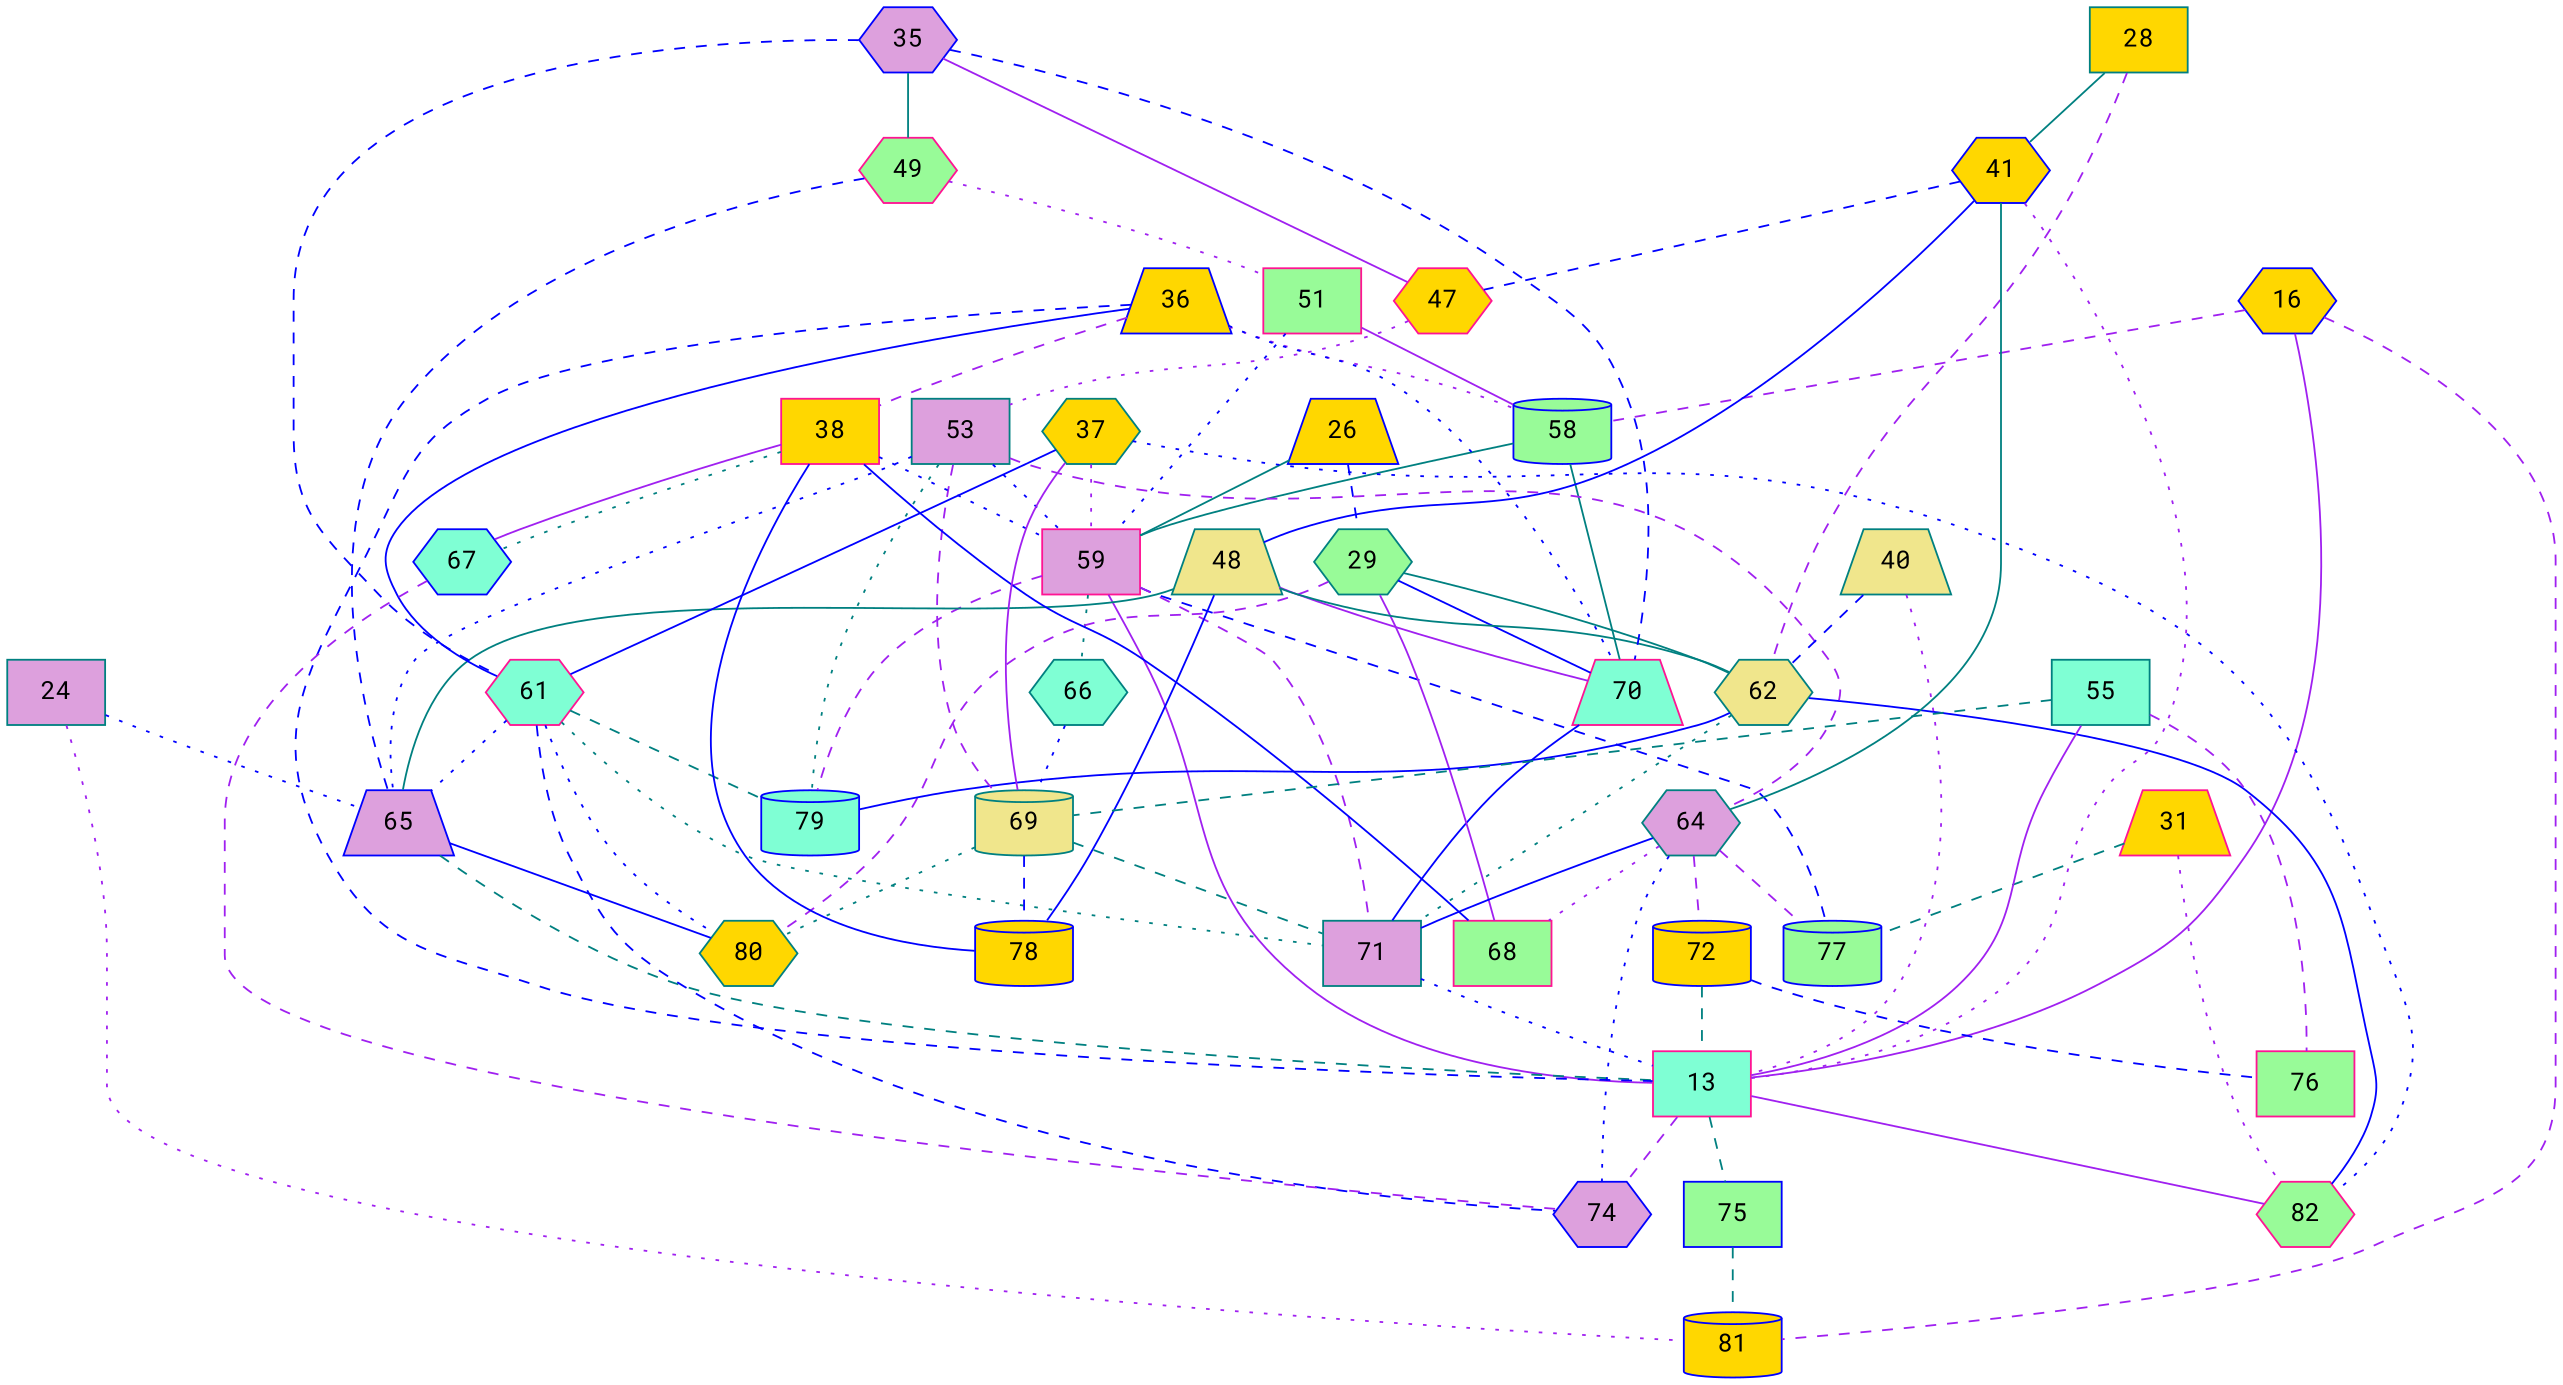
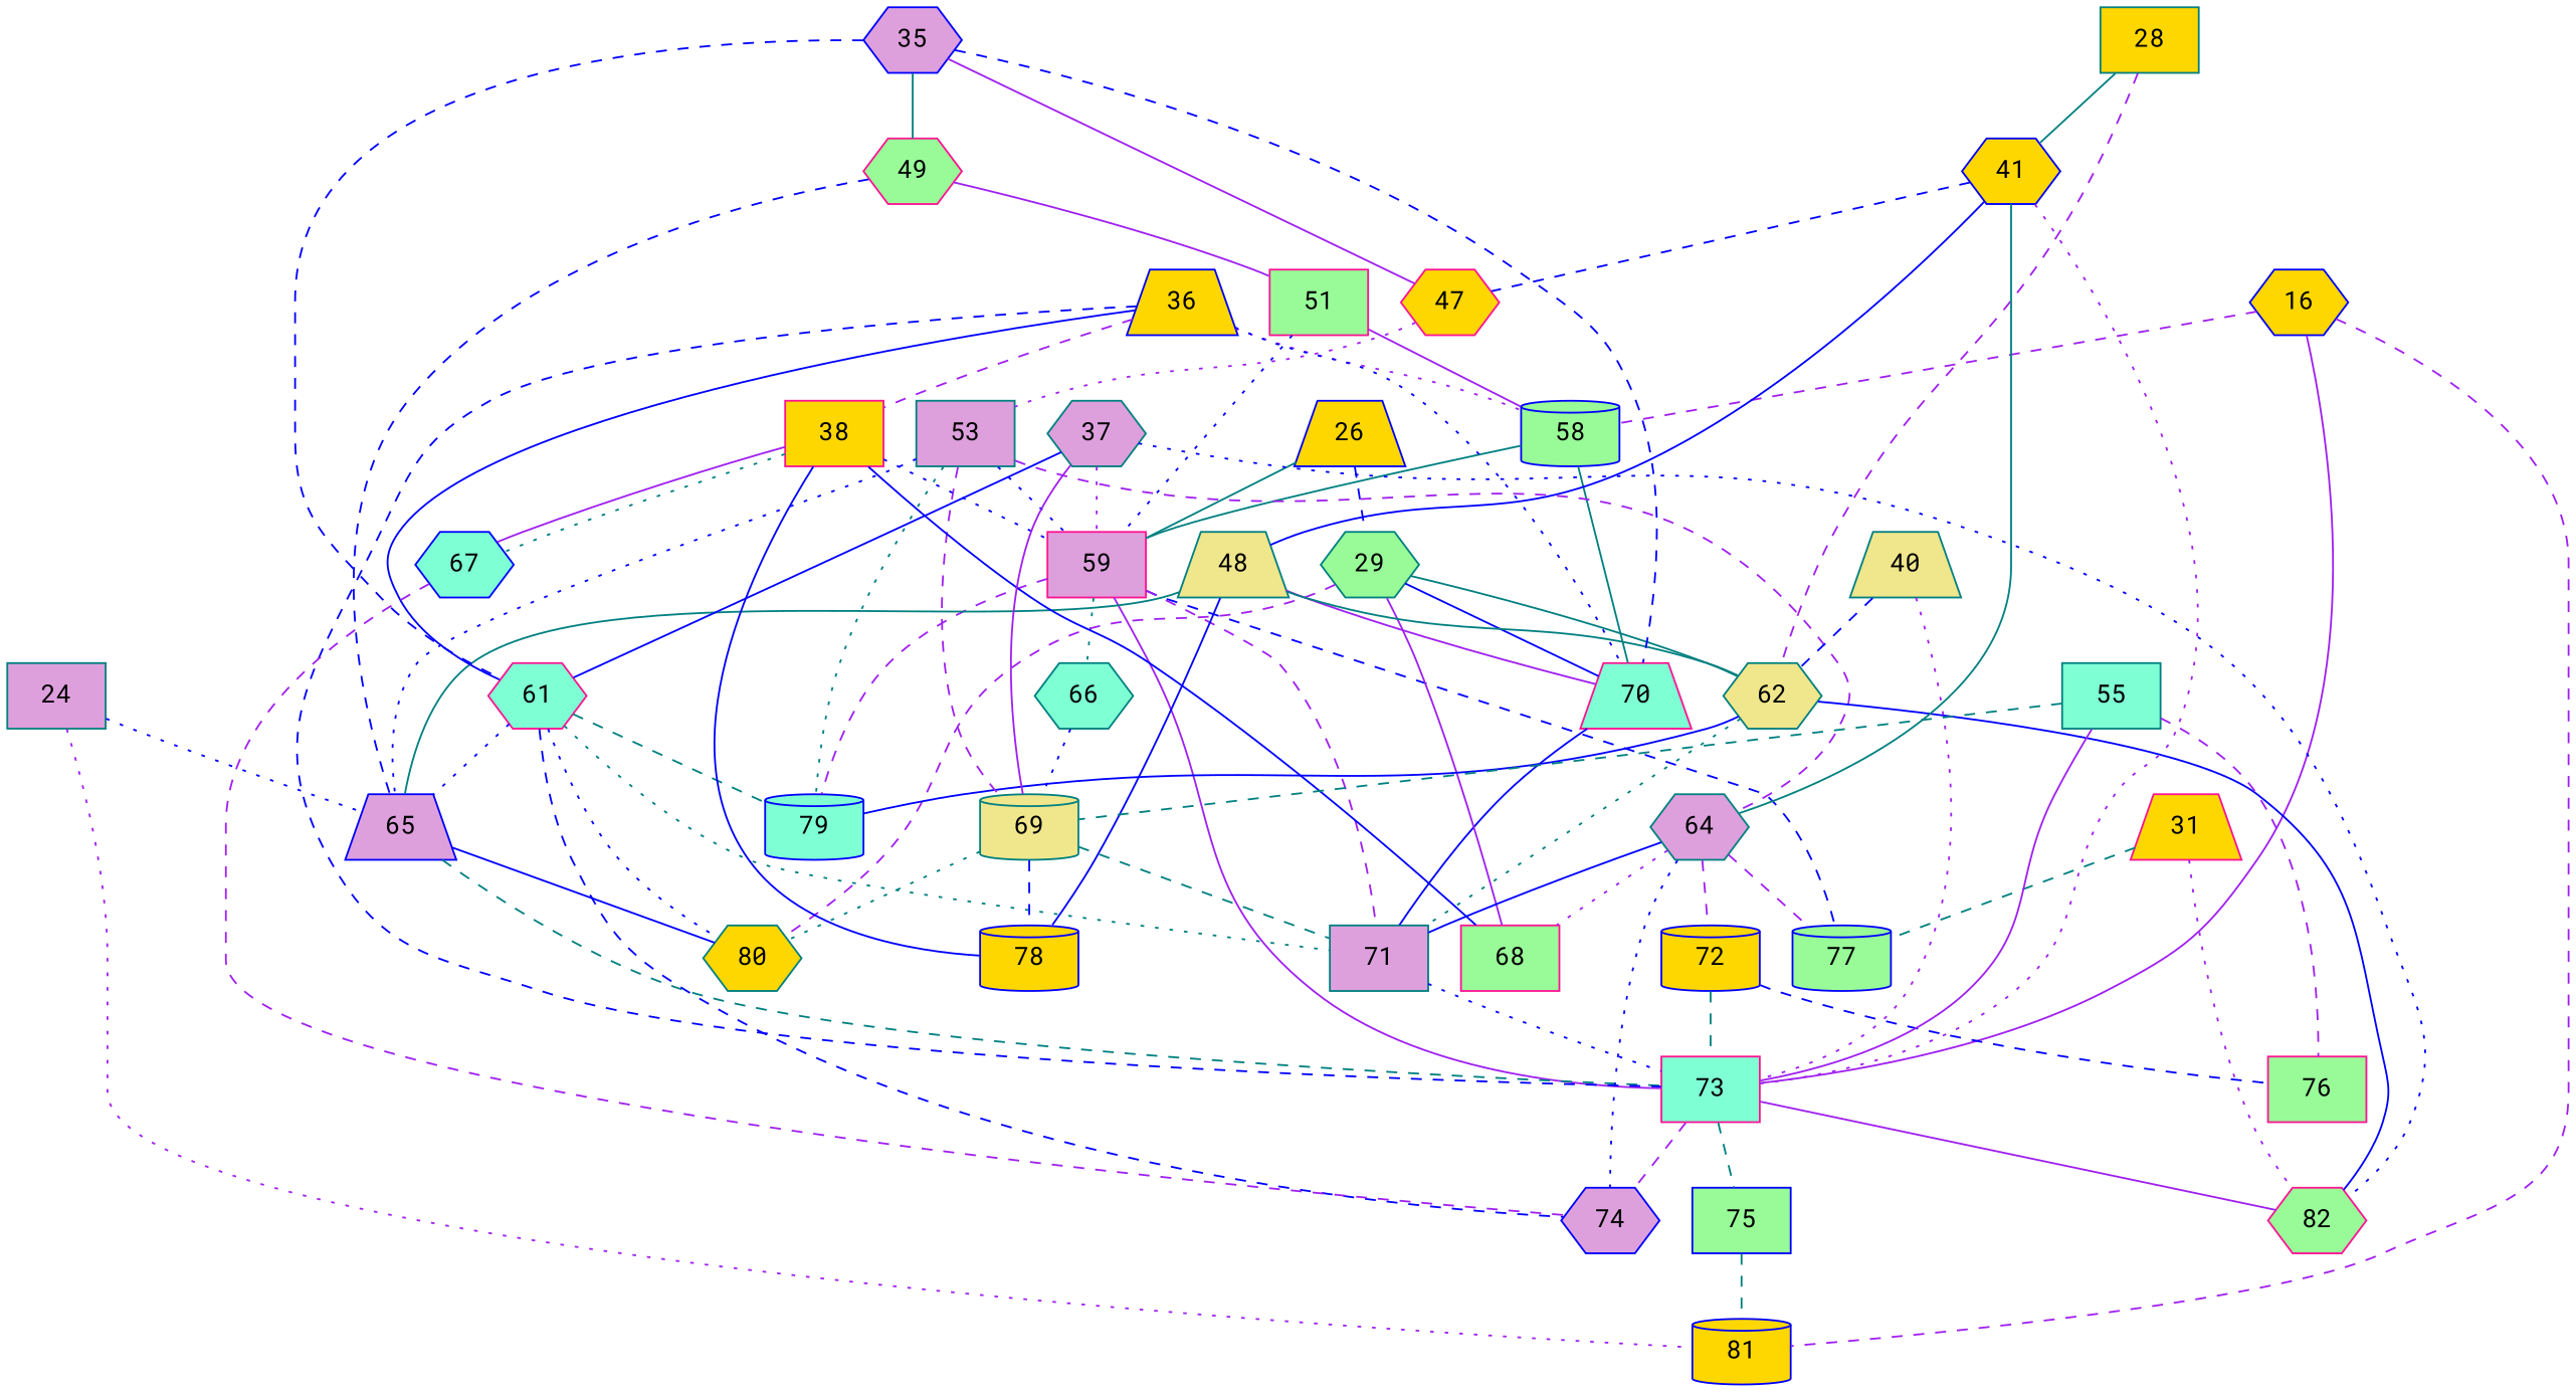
  graph {
    fontname="Roboto Mono"
    node [color=blue fillcolor=gold fontname="Roboto Mono" shape=hexagon style=filled]
    edge [color=blue fontname="Roboto Mono" style=dashed]
    58 [fillcolor=palegreen shape=cylinder super="+52"]
    59 [color=deeppink fillcolor=plum shape=box super="+19+56"]
    70 [color=deeppink fillcolor=aquamarine shape=trapezium super="+42+44"]
    16
-   73 [color=deeppink fillcolor=aquamarine shape=box super="+4+50" label=13]
+   73 [color=deeppink fillcolor=aquamarine shape=box super="+4+50"]
    81 [shape=cylinder super="+57"]
    82 [color=deeppink fillcolor=palegreen]
    74 [fillcolor=plum super="+60"]
    75 [fillcolor=palegreen shape=box]
    65 [fillcolor=plum shape=trapezium super="+20+39"]
    80 [color=teal]
    24 [color=teal fillcolor=plum shape=box]
    29 [color=teal fillcolor=palegreen super="+17"]
    62 [color=teal fillcolor=khaki super="+9"]
    68 [color=deeppink fillcolor=palegreen shape=box]
    26 [shape=trapezium]
    77 [fillcolor=palegreen shape=cylinder]
    79 [fillcolor=aquamarine shape=cylinder super="+30"]
    66 [color=teal fillcolor=aquamarine]
    71 [color=teal fillcolor=plum shape=box super="+46+63"]
    28 [color=teal shape=box]
    41
    47 [color=deeppink]
    48 [color=teal fillcolor=khaki shape=trapezium super="+8"]
    64 [color=teal fillcolor=plum super="+22+32"]
    31 [color=deeppink shape=trapezium]
    35 [fillcolor=plum super="+33"]
    49 [color=deeppink fillcolor=palegreen super="+14"]
    61 [color=deeppink fillcolor=aquamarine super="+54"]
    53 [color=teal fillcolor=plum shape=box super="+23"]
    51 [color=deeppink fillcolor=palegreen shape=box]
    36 [shape=trapezium super="+11+25"]
    38 [color=deeppink shape=box super="+34"]
    67 [fillcolor=aquamarine]
    78 [shape=cylinder]
-   37 [color=teal]
+   37 [color=teal fillcolor=plum]
    69 [color=teal fillcolor=khaki shape=cylinder super="+15"]
    40 [color=teal fillcolor=khaki shape=trapezium]
    72 [shape=cylinder]
    55 [color=teal fillcolor=aquamarine shape=box]
    76 [color=deeppink fillcolor=palegreen shape=box]
    58 -- 59 [color=teal style=solid]
    58 -- 70 [color=teal style=solid]
    59 -- 73 [color=purple style=solid weight=2]
    59 -- 77
    59 -- 79 [color=purple]
    59 -- 66 [color=teal style=dotted]
    59 -- 71 [color=purple weight=2]
    70 -- 71 [style=solid weight=4]
    16 -- 58 [color=purple weight=2]
    16 -- 73 [color=purple style=solid]
    16 -- 81 [color=purple]
    73 -- 82 [color=purple style=solid]
    73 -- 74 [color=purple weight=2]
    73 -- 75 [color=teal]
    75 -- 81 [color=teal]
    65 -- 73 [color=teal weight=2]
    65 -- 80 [style=solid]
    24 -- 81 [color=purple style=dotted]
    24 -- 65 [style=dotted]
    29 -- 70 [style=solid]
    29 -- 80 [color=purple]
    29 -- 62 [color=teal style=solid]
    29 -- 68 [color=purple style=solid]
    62 -- 82 [style=solid]
    62 -- 79 [style=solid]
    62 -- 71 [color=teal style=dotted]
    26 -- 59 [color=teal style=solid]
    26 -- 29
    66 -- 69 [style=dotted]
    71 -- 73 [style=dotted weight=4]
    28 -- 62 [color=purple weight=2]
    28 -- 41 [color=teal style=solid]
    41 -- 73 [color=purple style=dotted]
    41 -- 47
    41 -- 48 [style=solid]
    41 -- 64 [color=teal style=solid weight=2]
    47 -- 53 [color=purple style=dotted]
    48 -- 70 [color=purple style=solid]
    48 -- 65 [color=teal style=solid]
    48 -- 62 [color=teal style=solid]
    48 -- 78 [style=solid]
    64 -- 74 [style=dotted weight=3]
    64 -- 68 [color=purple style=dotted]
    64 -- 77 [color=purple]
    64 -- 71 [style=solid weight=3]
    64 -- 72 [color=purple]
    31 -- 82 [color=purple style=dotted]
    31 -- 77 [color=teal]
    35 -- 70
    35 -- 47 [color=purple style=solid]
    35 -- 49 [color=teal style=solid]
    35 -- 61 [weight=2]
    49 -- 65
-   49 -- 51 [color=purple style=dotted]
+   49 -- 51 [color=purple style=solid]
    61 -- 74
    61 -- 65 [style=dotted]
    61 -- 80 [style=dotted]
    61 -- 79 [color=teal]
    61 -- 71 [color=teal style=dotted weight=2]
    53 -- 59 [style=dotted weight=2]
    53 -- 65 [style=dotted weight=2]
    53 -- 79 [color=teal style=dotted]
    53 -- 64 [color=purple]
    53 -- 69 [color=purple]
    51 -- 58 [color=purple style=solid weight=2]
    51 -- 59 [style=dotted]
    36 -- 58 [color=purple style=dotted]
    36 -- 70 [style=dotted weight=3]
    36 -- 73
    36 -- 61 [style=solid]
    36 -- 38 [color=purple]
    38 -- 59 [style=dotted weight=2]
    38 -- 68 [style=solid]
    38 -- 67 [color=purple style=solid]
    38 -- 67 [color=teal style=dotted]
    38 -- 78 [style=solid]
    67 -- 74 [color=purple]
    37 -- 59 [color=purple style=dotted]
    37 -- 82 [style=dotted]
    37 -- 61 [style=solid]
    37 -- 69 [color=purple style=solid]
    69 -- 80 [color=teal style=dotted]
    69 -- 71 [color=teal]
    69 -- 78
    40 -- 73 [color=purple style=dotted weight=2]
    40 -- 62 [weight=2]
    72 -- 73 [color=teal]
    72 -- 76
    55 -- 73 [color=purple style=solid weight=2]
    55 -- 69 [color=teal]
    55 -- 76 [color=purple]
  }
